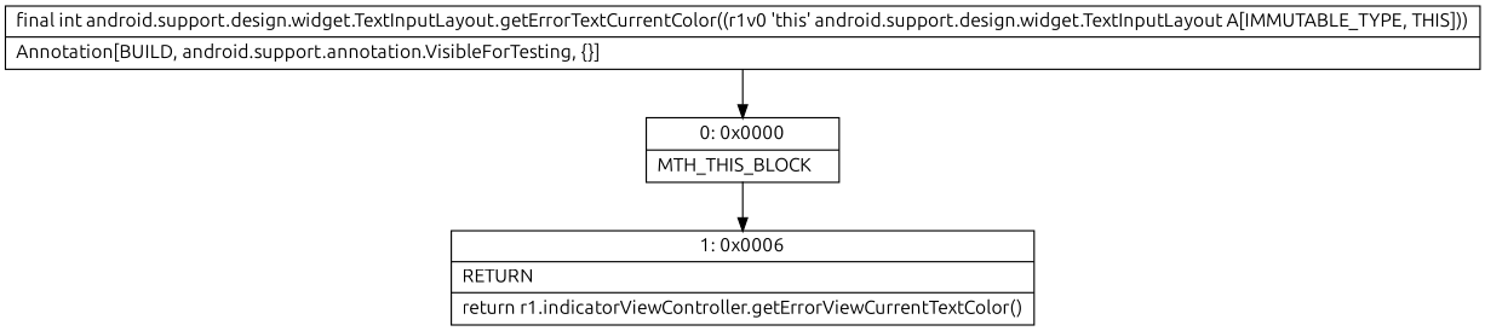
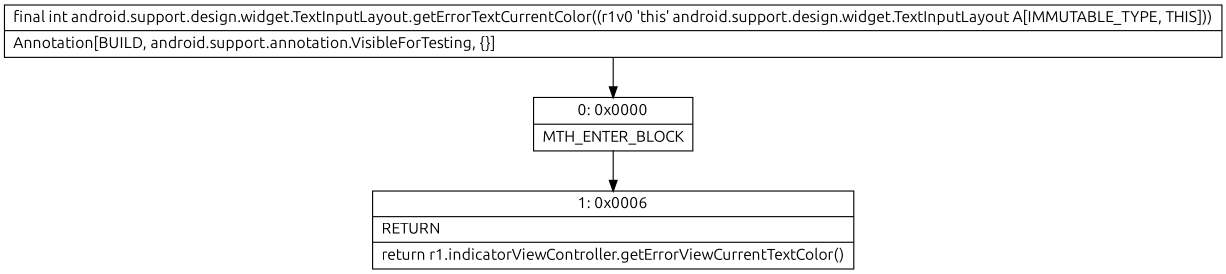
  digraph {
    fontname=Ubuntu
    node [shape=record fontname=Ubuntu]
    edge [fontname=Ubuntu]
-   n1 [label="{0\:\ 0x0000|MTH_THIS_BLOCK\l}"]
+   n1 [label="{0\:\ 0x0000|MTH_ENTER_BLOCK\l}"]
    n2 [label="{1\:\ 0x0006|RETURN\l|return r1.indicatorViewController.getErrorViewCurrentTextColor()\l}"]
    n3 [label="{final int android.support.design.widget.TextInputLayout.getErrorTextCurrentColor((r1v0 'this' android.support.design.widget.TextInputLayout A[IMMUTABLE_TYPE, THIS]))  | Annotation[BUILD, android.support.annotation.VisibleForTesting, \{\}]\l}"]
    n1 -> n2
    n3 -> n1
  }
